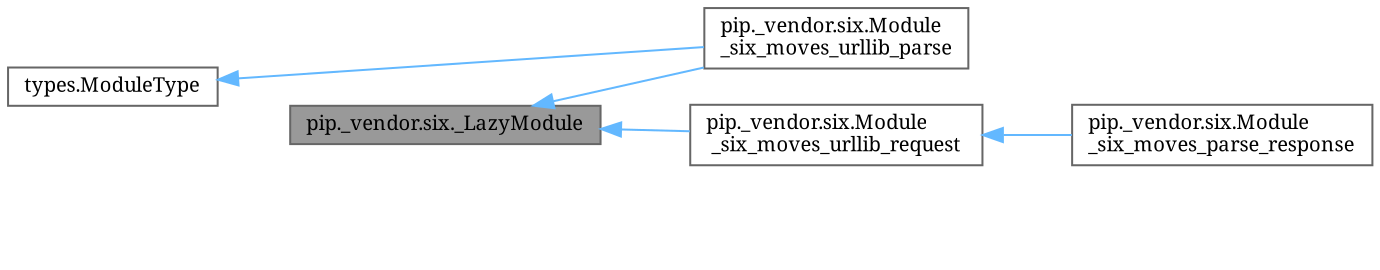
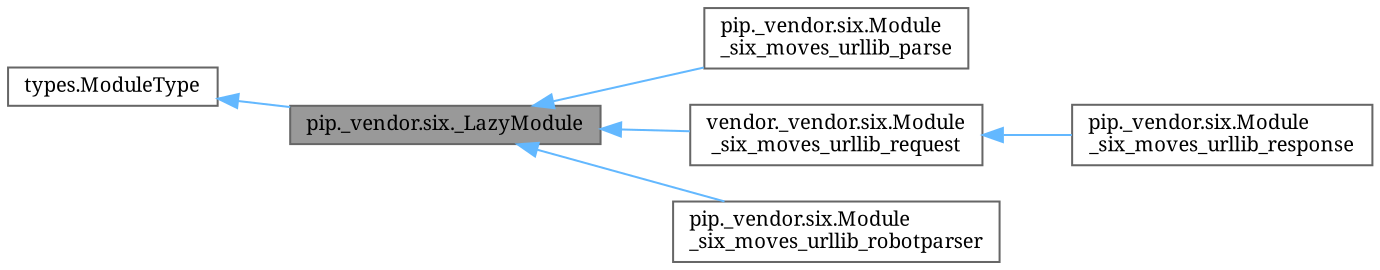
  digraph {
    fontname="Noto Serif"
    rankdir=LR
    node [color=gray40 fillcolor=white fontname="Noto Serif" fontsize=10 shape=box style=filled]
    edge [color=steelblue1 dir=back fontname="Noto Serif" fontsize=10 labelfontname=Helvetica labelfontsize=10 style=solid]
    n1 [fillcolor=grey60 fontcolor=black height=0.2 label="pip._vendor.six._LazyModule" width=0.4]
    n2 [height=0.2 label="pip._vendor.six.Module\l_six_moves_urllib_parse" width=0.4]
-   n3 [height=0.2 label="pip._vendor.six.Module\l_six_moves_urllib_request" width=0.4]
-   n5 [height=0.2 label="pip._vendor.six.Module\l_six_moves_parse_response" width=0.4]
+   n3 [height=0.2 label="vendor._vendor.six.Module\l_six_moves_urllib_request" width=0.4]
+   n4 [height=0.2 label="pip._vendor.six.Module\l_six_moves_urllib_robotparser" width=0.4]
+   n5 [height=0.2 label="pip._vendor.six.Module\l_six_moves_urllib_response" width=0.4]
    n6 [height=0.2 label="types.ModuleType" width=0.4]
    n1 -> n2
    n1 -> n3
+   n1 -> n4
    n3 -> n5
-   n6 -> n2
+   n6 -> n1
  }
